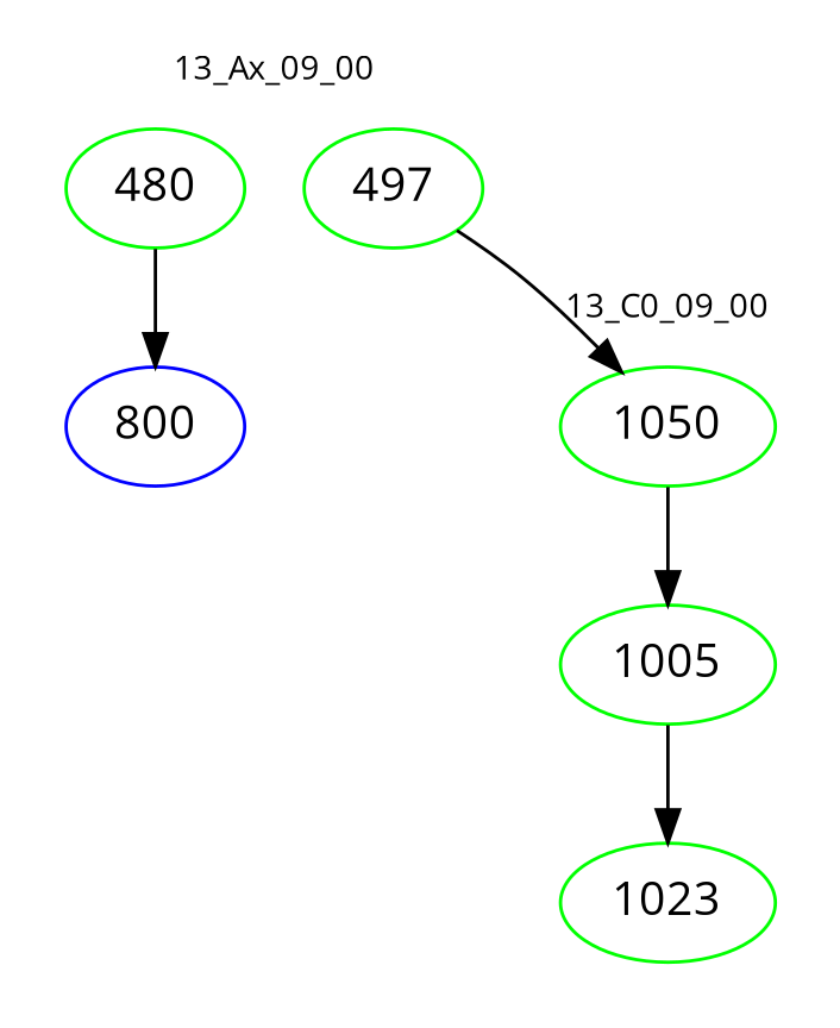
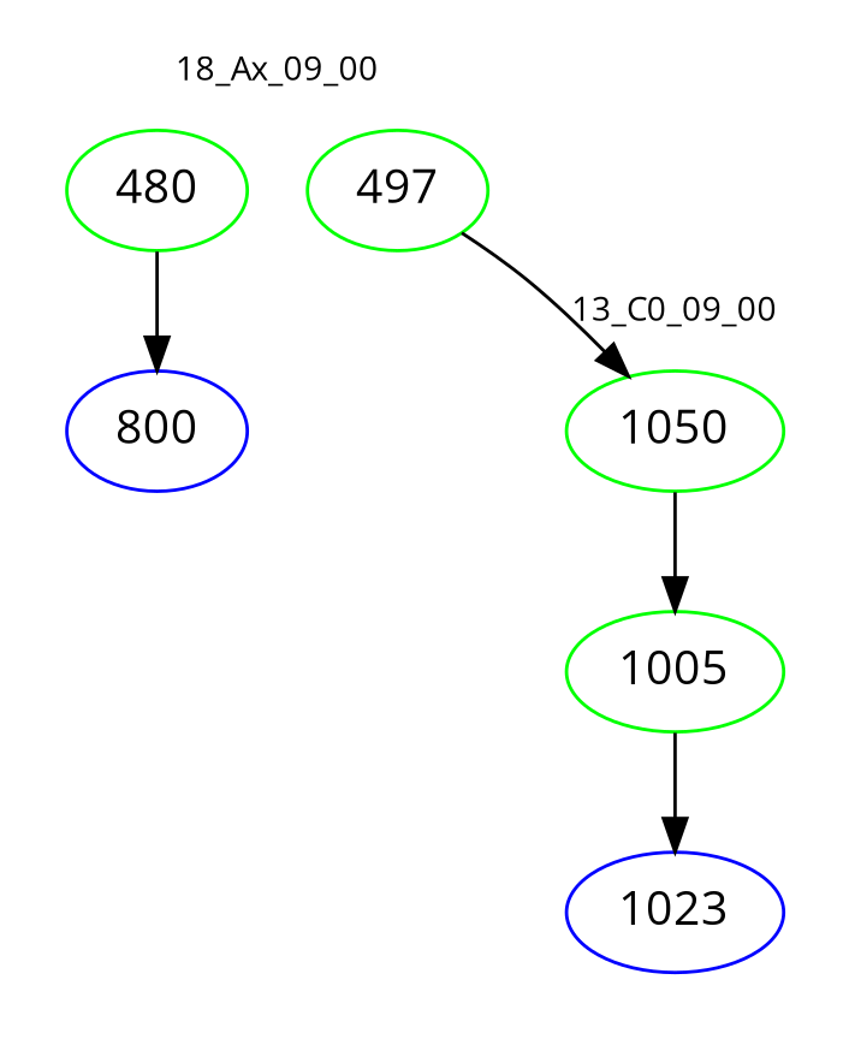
  digraph {
    fontname="Open Sans"
    node [color=green fontname="Open Sans"]
    edge [color=black fontname="Open Sans"]
    n1 [label=497]
    n2 [label=480]
    n3 [color=blue label=800]
    n4 [label=1050]
    n5 [label=1005]
-   n6 [label=1023]
+   n6 [color=blue label=1023]
    subgraph cluster_1 {
      color=white
      fontsize=10
-     label="13_Ax_09_00"
+     label="18_Ax_09_00"
      n1
      n2
      n3
    }
    subgraph cluster_2 {
      color=white
      fontsize=10
      label="13_C0_09_00"
      n4
      n5
      n6
    }
    n1 -> n4
    n2 -> n3
    n4 -> n5
    n5 -> n6
  }
